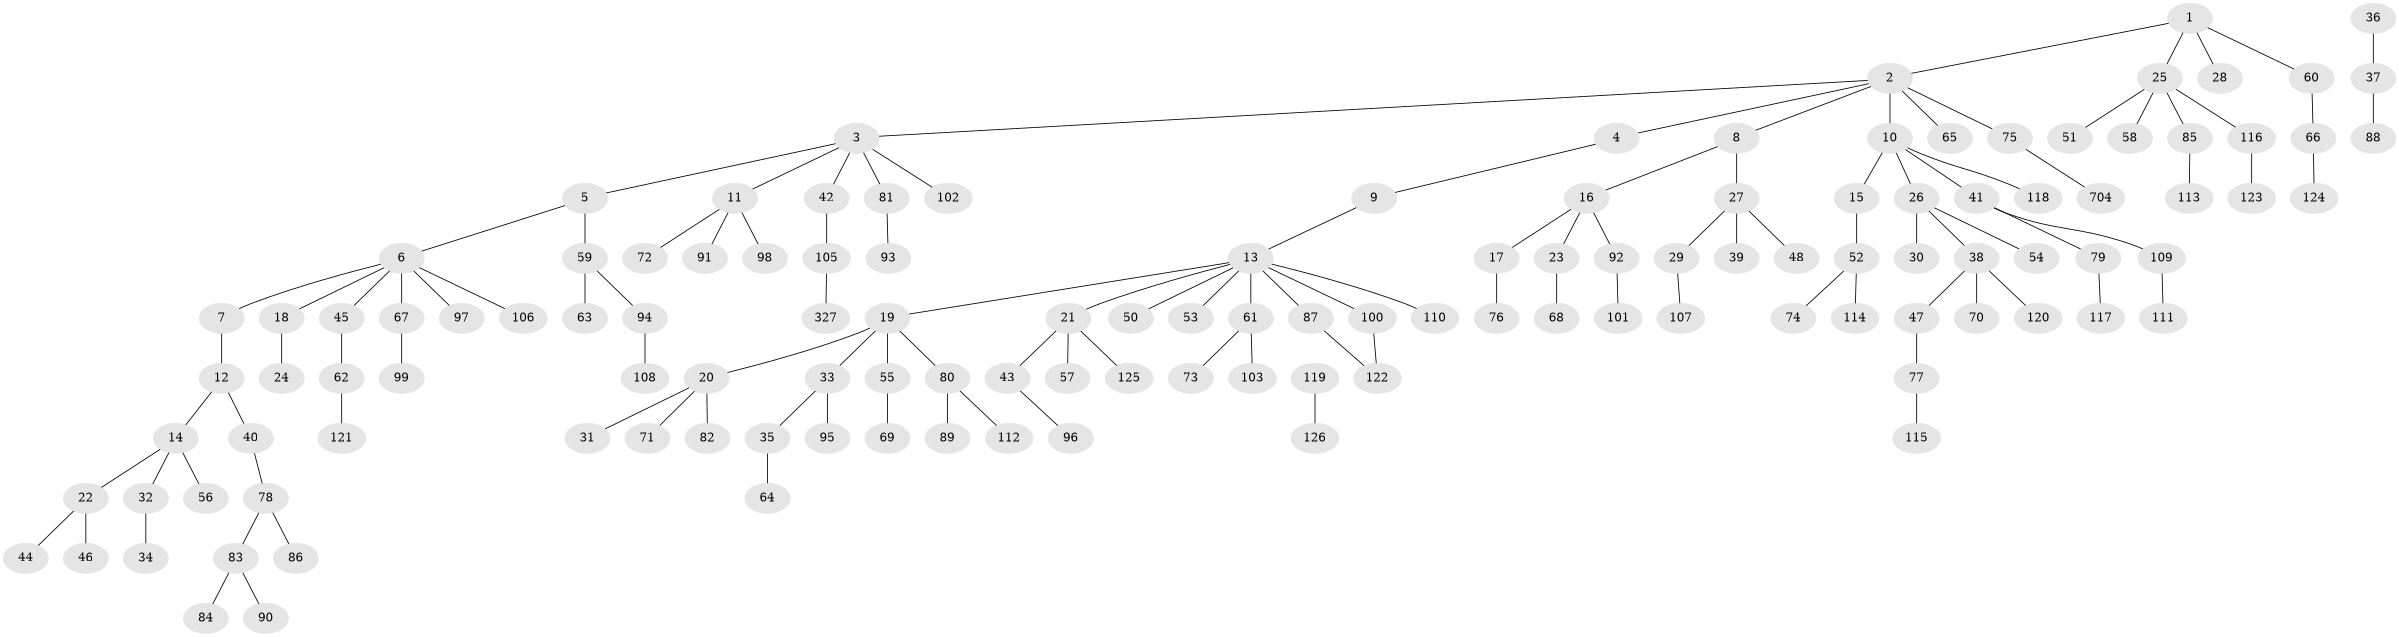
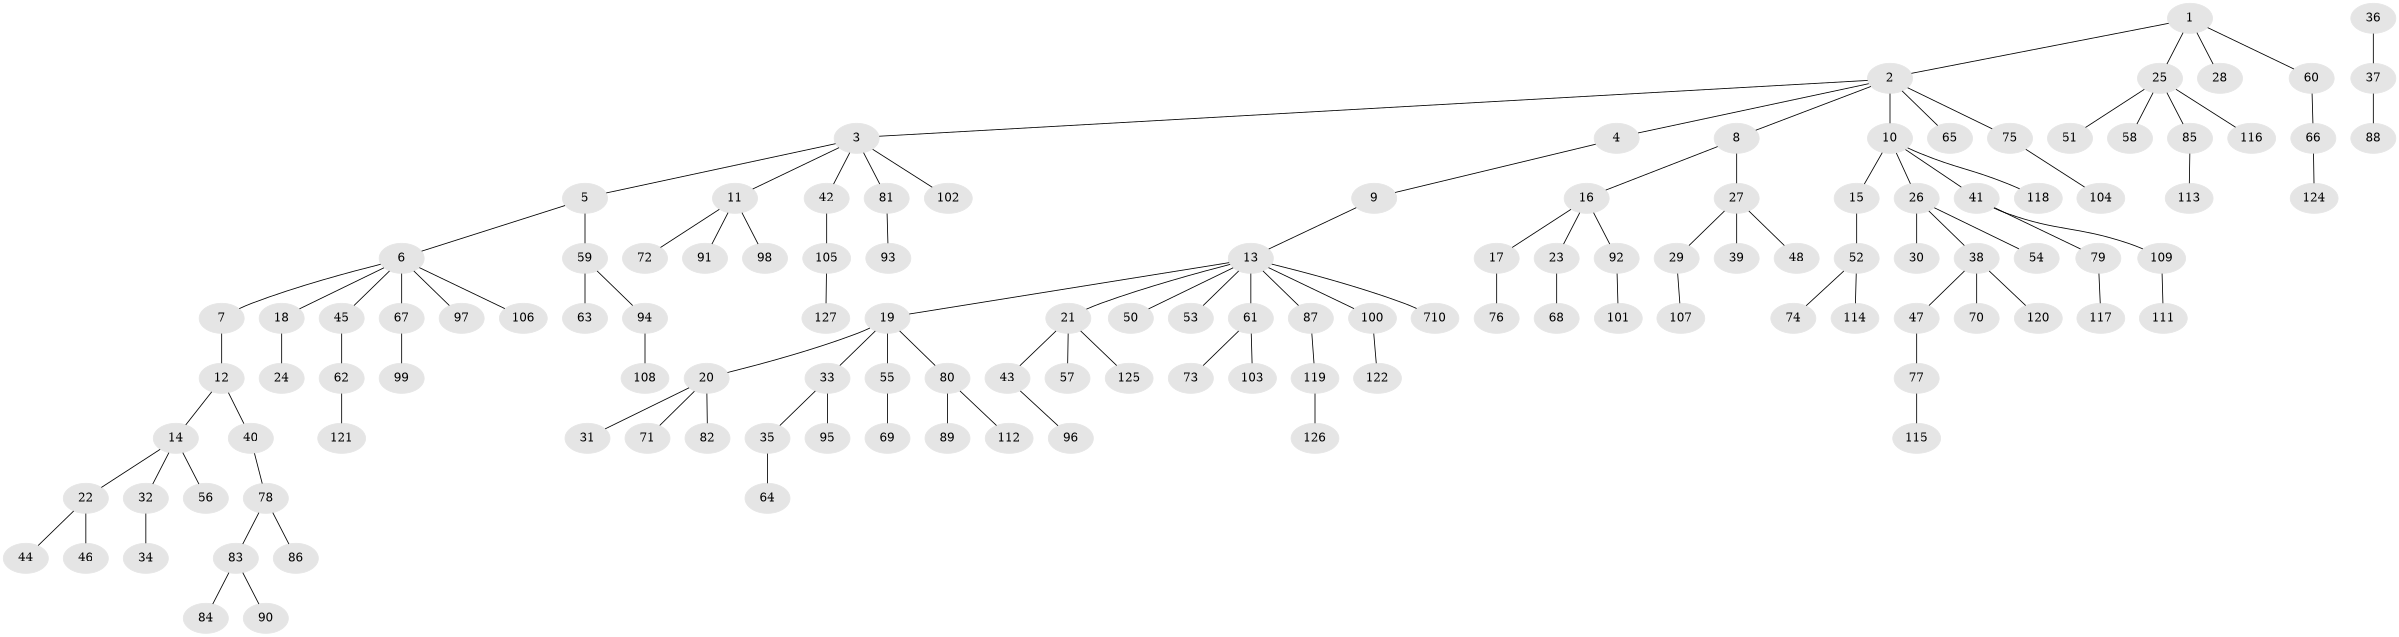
  graph {
    node [color=gray90 style=filled]
    1
    2
    25
    28
    60
    3
    4
    8
    10
    65
    75
    51
    58
    85
    116
    66
    5
    11
    42
    81
    102
    9
    16
    27
    15
    26
    41
    118
-   104 [label=704]
+   104
    6
    59
    72
    91
    98
    105
    93
    13
    7
    18
    45
    67
    97
    106
    63
    94
    12
    24
    62
    99
    14
    40
    17
    23
    92
    29
    39
    48
    19
    21
    50
    53
    61
    87
    100
-   110
+   110 [label=710]
    52
    30
    38
    54
    79
    109
    22
    32
    56
    78
    20
    33
    55
    80
    43
    57
    125
    73
    103
    119
    122
    44
    46
    34
    74
    114
    76
    68
    101
    31
    71
    82
    35
    95
    69
    89
    112
    96
    36
    37
    113
-   123
    47
    70
    120
    107
    64
    88
    77
    83
    86
    117
    111
-   127 [label=327]
+   127
    121
    115
    108
    124
    84
    90
    126
    1 -- 2
    1 -- 25
    1 -- 28
    1 -- 60
    2 -- 3
    2 -- 4
    2 -- 8
    2 -- 10
    2 -- 65
    2 -- 75
    25 -- 51
    25 -- 58
    25 -- 85
    25 -- 116
    60 -- 66
    3 -- 5
    3 -- 11
    3 -- 42
    3 -- 81
    3 -- 102
    4 -- 9
    8 -- 16
    8 -- 27
    10 -- 15
    10 -- 26
    10 -- 41
    10 -- 118
    75 -- 104
    85 -- 113
-   116 -- 123
    66 -- 124
    5 -- 6
    5 -- 59
    11 -- 72
    11 -- 91
    11 -- 98
    42 -- 105
    81 -- 93
    9 -- 13
    16 -- 17
    16 -- 23
    16 -- 92
    27 -- 29
    27 -- 39
    27 -- 48
    15 -- 52
    26 -- 30
    26 -- 38
    26 -- 54
    41 -- 79
    41 -- 109
    6 -- 7
    6 -- 18
    6 -- 45
    6 -- 67
    6 -- 97
    6 -- 106
    59 -- 63
    59 -- 94
    105 -- 127
    13 -- 19
    13 -- 21
    13 -- 50
    13 -- 53
    13 -- 61
    13 -- 87
    13 -- 100
    13 -- 110
    7 -- 12
    18 -- 24
    45 -- 62
    67 -- 99
    94 -- 108
    12 -- 14
    12 -- 40
    62 -- 121
    14 -- 22
    14 -- 32
    14 -- 56
    40 -- 78
    17 -- 76
    23 -- 68
    92 -- 101
    29 -- 107
    19 -- 20
    19 -- 33
    19 -- 55
    19 -- 80
    21 -- 43
    21 -- 57
    21 -- 125
    61 -- 73
    61 -- 103
-   87 -- 122
+   87 -- 119
    100 -- 122
    52 -- 74
    52 -- 114
    38 -- 47
    38 -- 70
    38 -- 120
    79 -- 117
    109 -- 111
    22 -- 44
    22 -- 46
    32 -- 34
    78 -- 83
    78 -- 86
    20 -- 31
    20 -- 71
    20 -- 82
    33 -- 35
    33 -- 95
    55 -- 69
    80 -- 89
    80 -- 112
    43 -- 96
    119 -- 126
    35 -- 64
    36 -- 37
    37 -- 88
    47 -- 77
    77 -- 115
    83 -- 84
    83 -- 90
  }
